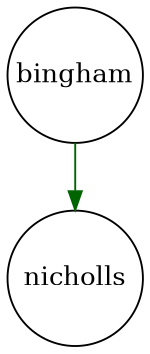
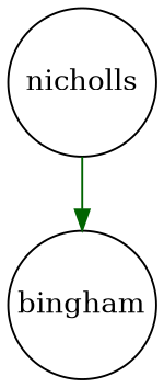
  digraph {
    node [fillcolor=white fixedsize=true shape=circle style=filled]
    nicholls [height=1 width=1]
    bingham [height=1 width=1]
-   bingham -> nicholls [arrowhead=normal color=darkgreen penwidth=1]
+   nicholls -> bingham [arrowhead=normal color=darkgreen penwidth=1]
  }
